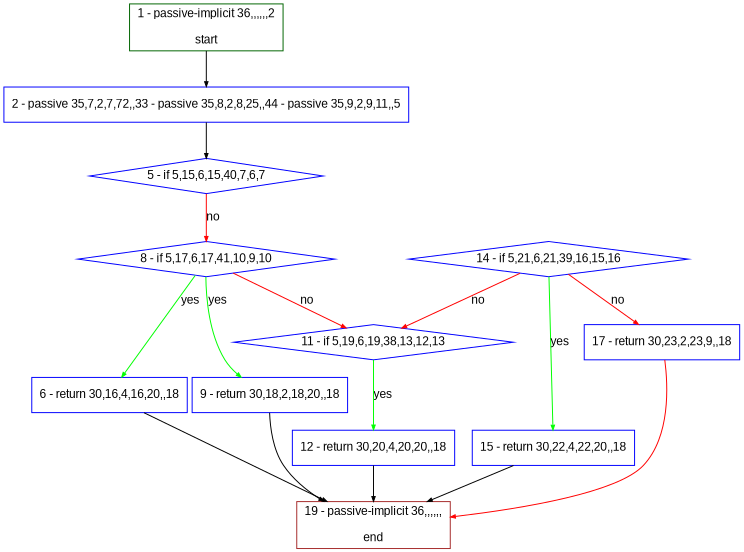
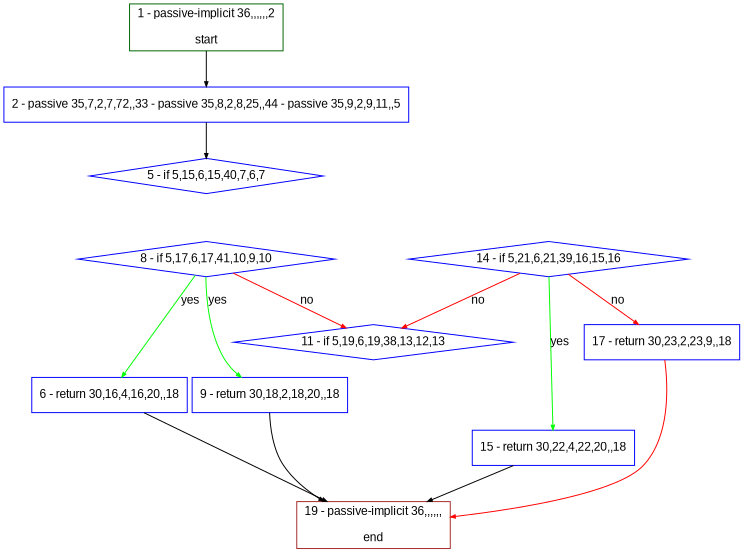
  digraph {
    bgcolor=white
    compound=true
    fillcolor="#FFFFCC"
    fontname=Arial
    fontsize=12
    pack=true
    packmode=clust
    style="rounded,filled"
    node [color="#0000ff" compound=true fillcolor="#ffffff" fixedsize=false fontname=Arial fontsize=12 node_initialized=no shape=box style=filled]
    edge [arrowhead=normal arrowsize=0.5 arrowtail=none color="#000000" compound=true dir=forward fontcolor=black fontname=Arial fontsize=12]
    n1 [label="2 - passive 35,7,2,7,72,,33 - passive 35,8,2,8,25,,44 - passive 35,9,2,9,11,,5"]
    n2 [label="5 - if 5,15,6,15,40,7,6,7" shape=diamond]
    n3 [label="8 - if 5,17,6,17,41,10,9,10" shape=diamond]
    n4 [color="#006400" label="1 - passive-implicit 36,,,,,,2\n\nstart"]
    n5 [label="6 - return 30,16,4,16,20,,18"]
    n6 [color="#a52a2a" label="19 - passive-implicit 36,,,,,,\n\nend"]
    n7 [label="9 - return 30,18,2,18,20,,18"]
    n8 [label="11 - if 5,19,6,19,38,13,12,13" shape=diamond]
-   n9 [label="12 - return 30,20,4,20,20,,18"]
    n10 [label="14 - if 5,21,6,21,39,16,15,16" shape=diamond]
    n11 [label="15 - return 30,22,4,22,20,,18"]
    n12 [label="17 - return 30,23,2,23,9,,18"]
    n1 -> n2
-   n2 -> n3 [color="#ff0000" label=no]
    n3 -> n5 [color="#00ff00" label=yes]
    n3 -> n7 [color="#00ff00" label=yes]
    n3 -> n8 [color="#ff0000" label=no]
    n4 -> n1
    n5 -> n6
    n7 -> n6
-   n8 -> n9 [color="#00ff00" label=yes]
-   n9 -> n6
    n10 -> n8 [color="#ff0000" label=no]
    n10 -> n11 [color="#00ff00" label=yes]
    n10 -> n12 [color="#ff0000" label=no]
    n11 -> n6
    n12 -> n6 [color="#ff0000"]
  }
